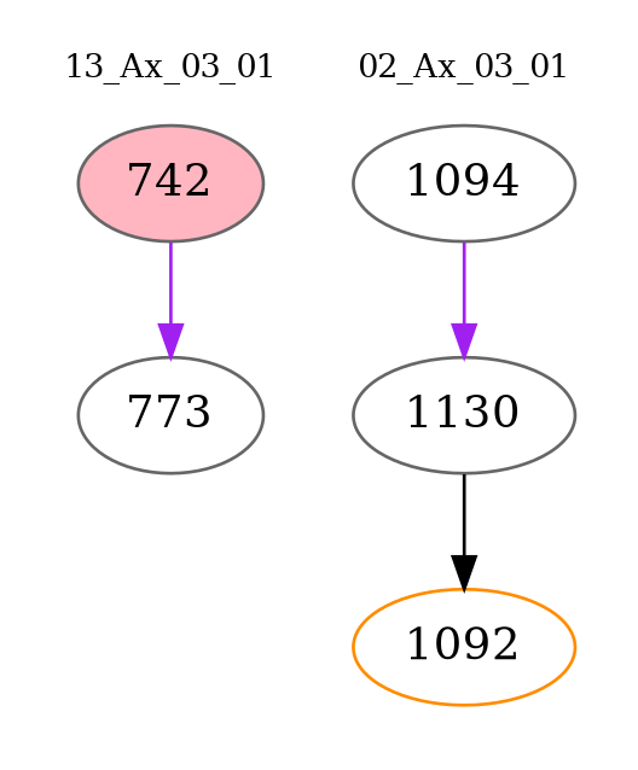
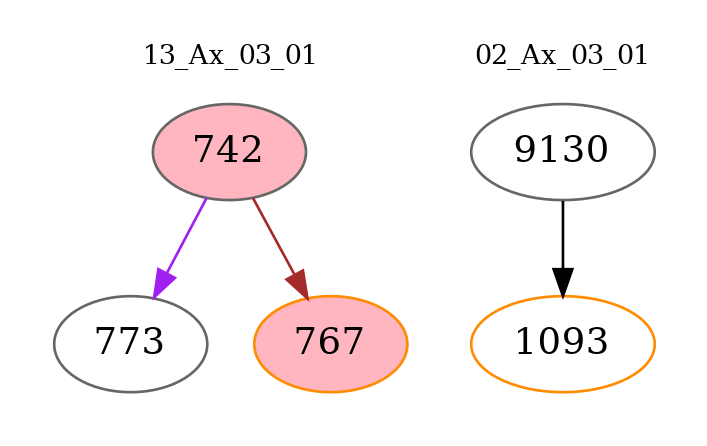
  digraph {
    node [color=gray40 fillcolor=white style=filled]
    edge [color=purple]
    n1 [fillcolor=lightpink label=742]
    n2 [label=773]
-   n4 [label=1094]
-   n5 [color=darkorange label=1092]
-   n6 [label=1130]
+   n3 [color=darkorange fillcolor=lightpink label=767]
+   n5 [color=darkorange label=1093]
+   n6 [label=9130]
    subgraph cluster_1 {
      color=white
      fontsize=10
      label="13_Ax_03_01"
      n1
      n2
+     n3
    }
    subgraph cluster_2 {
      color=white
      fontsize=10
      label="02_Ax_03_01"
-     n4
      n5
      n6
    }
    n1 -> n2
-   n4 -> n6
+   n1 -> n3 [color=brown]
    n6 -> n5 [color=black]
  }
